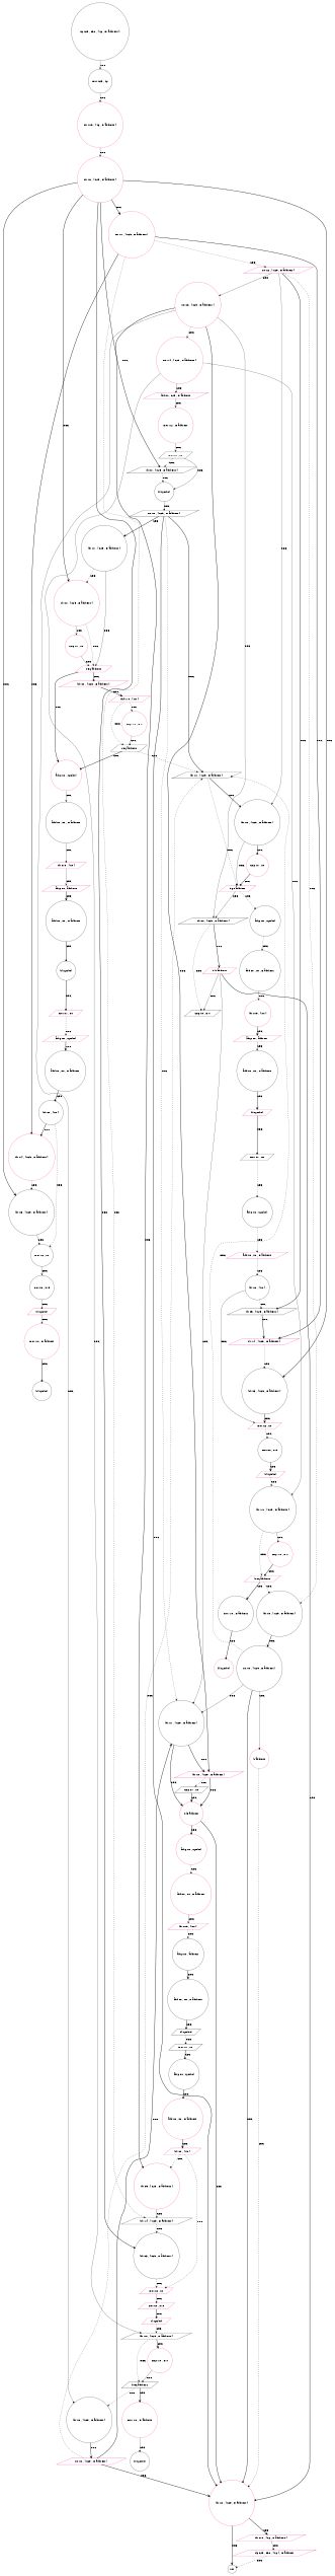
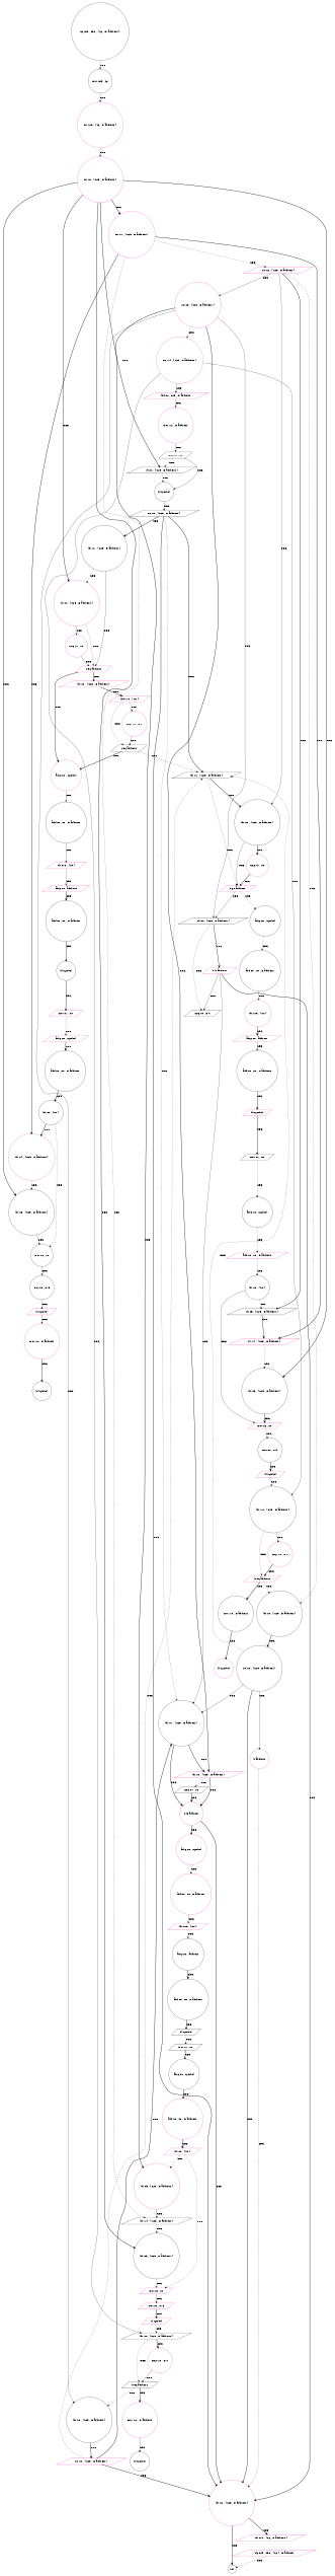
  digraph {
    node [color=deeppink shape=circle]
    edge [arrowhead=vee style=bold]
    n1 [color=black label="stp x29 , x30 , [ sp , #- address ]!"]
    n2 [color=black label="mov x29 , sp"]
    n3 [label="str x19 , [ sp , # address ]"]
    n4 [label="str x0 , [ x29 , # address ]"]
    n5 [label="str w1 , [ x29 , # address ]"]
    n6 [color=black label="ldr x0 , [ x29 , # address ]" shape=parallelogram]
    n7 [label="ldr x0 , [ x29 , # address ]"]
    n8 [color=black label="ldr x3 , [ x29 , # address ]"]
    n9 [color=black label="ldr x3 , [ x29 , # address ]"]
    n10 [color=black label="ldr x3 , [ x29 , # address ]"]
    n11 [label="str x2 , [ x29 , # address ]" shape=parallelogram]
    n12 [label="ldr w4 , [ x29 , # address ]"]
    n13 [label="ldr w4 , [ x29 , # address ]" shape=parallelogram]
    n14 [color=black label="ldr w4 , [ x29 , # address ]" shape=parallelogram]
    n15 [color=black label="bl symbol"]
    n16 [label="b.eq address" shape=parallelogram]
    n17 [label="cmp x1 , x0"]
    n18 [color=black label="mov x2 , x0"]
    n19 [label="mov x2 , x0" shape=parallelogram]
    n20 [label="mov x2 , x0" shape=parallelogram]
    n21 [label="str x3 , [ x29 , # address ]"]
    n22 [color=black label="ldr x0 , [ x29 , # address ]"]
    n23 [color=black label="ldr x5 , [ x29 , # address ]" shape=parallelogram]
    n24 [color=black label="ldr x0 , [ x29 , # address ]"]
    n25 [label="str w4 , [ x29 , # address ]"]
    n26 [color=black label="ldr x0 , [ x29 , # address ]" shape=parallelogram]
    n27 [label="ldr x0 , [ x29 , # address ]" shape=parallelogram]
    n28 [label="ldr x5 , [ x29 , # address ]"]
    n29 [color=black label="ldr x0 , [ x29 , # address ]"]
    n30 [label="b.ge address" shape=parallelogram]
    n31 [label="cmp x1 , x0"]
    n32 [color=black label="str x0 , [ x29 , # address ]"]
    n33 [label="add x0 , x29 , # address" shape=parallelogram]
    n34 [color=black label="ldr w0 , [ x29 , # address ]"]
    n35 [color=black label="ldr w0 , [ x29 , # address ]" shape=parallelogram]
    n36 [color=black label="cmp x0 , # 0" shape=parallelogram]
    n37 [label="b.lt address" shape=parallelogram]
    n38 [label="b.le address"]
    n39 [color=black label="cmp x1 , x0" shape=parallelogram]
    n40 [label="str x0 , [ x29 , # address ]" shape=parallelogram]
    n41 [label="mov w2 , # address"]
    n42 [label="cmp w0 , # 0"]
    n43 [label="b.eq address" shape=parallelogram]
    n44 [label="cmp w0 , # 0"]
    n45 [color=black label="b.eq address" shape=parallelogram]
    n46 [color=black label="mov x1 , x0" shape=parallelogram]
    n47 [color=black label="str x0 , [ x29 , # address ]" shape=parallelogram]
    n48 [color=black label="ldr x1 , [ x29 , # address ]"]
    n49 [color=black label="ldr x1 , [ x29 , # address ]" shape=parallelogram]
    n50 [label="ldr x0 , [ x29 , # address ]"]
    n51 [color=black label="ldr x1 , [ x29 , # address ]"]
    n52 [label="ldr x19 , [ sp , # address ]" shape=parallelogram]
    n53 [color=black label=ret]
    n54 [label="adrp x0 , symbol"]
    n55 [label="ldr x0 , [ x29 , # address ]" shape=parallelogram]
    n56 [color=black label="add x0 , x0 , # address"]
    n57 [label="ldrb w0 , [ x0 ]" shape=parallelogram]
    n58 [label="ldr x19 , [ x0 ]" shape=parallelogram]
    n59 [label="cmp w0 , # 0"]
    n60 [color=black label="b.eq address" shape=parallelogram]
    n61 [label="adrp x0 , address" shape=parallelogram]
    n62 [color=black label="add x0 , x0 , # address"]
    n63 [color=black label="bl symbol"]
    n64 [label="mov x1 , x0" shape=parallelogram]
    n65 [label="adrp x0 , symbol" shape=parallelogram]
    n66 [color=black label="add x0 , x0 , # address"]
    n67 [color=black label="ldr x0 , [ x0 ]"]
    n68 [color=black label="mov x0 , x19"]
    n69 [label="bl symbol" shape=parallelogram]
    n70 [label="mov w0 , # address"]
    n71 [color=black label="bl symbol"]
    n72 [color=black label="adrp x0 , symbol"]
    n73 [color=black label="add x0 , x0 , # address"]
    n74 [label="ldr x19 , [ x0 ]"]
    n75 [label="ldp x29 , x30 , [ sp ] , # address" shape=parallelogram]
    n76 [label="adrp x0 , symbol"]
    n77 [label="adrp x0 , address" shape=parallelogram]
    n78 [color=black label="add x0 , x0 , # address"]
    n79 [label="bl symbol" shape=parallelogram]
    n80 [color=black label="mov x1 , x0" shape=parallelogram]
    n81 [color=black label="adrp x0 , symbol"]
    n82 [label="add x0 , x0 , # address" shape=parallelogram]
    n83 [color=black label="ldr x0 , [ x0 ]"]
    n84 [color=black label="mov x0 , x19"]
    n85 [label="bl symbol" shape=parallelogram]
    n86 [color=black label="mov w0 , # address"]
    n87 [label="bl symbol"]
    n88 [label="b address"]
    n89 [label="add x0 , x0 , # address"]
    n90 [label="ldr x19 , [ x0 ]" shape=parallelogram]
    n91 [color=black label="adrp x0 , address"]
    n92 [color=black label="add x0 , x0 , # address"]
    n93 [color=black label="bl symbol" shape=parallelogram]
    n94 [color=black label="mov x1 , x0" shape=parallelogram]
    n95 [color=black label="adrp x0 , symbol"]
    n96 [label="add x0 , x0 , # address"]
    n97 [label="ldr x0 , [ x0 ]" shape=parallelogram]
    n98 [label="mov x0 , x19" shape=parallelogram]
    n99 [label="bl symbol" shape=parallelogram]
    n100 [label="mov w0 , # address"]
    n101 [color=black label="bl symbol"]
    n1 -> n2 [label=CFG style=solid]
    n2 -> n3 [label=CFG style=solid]
    n3 -> n4 [label=CFG style=solid]
    n4 -> n5 [label=CFG]
    n4 -> n6 [arrowhead=dot label=DFG]
    n4 -> n7 [label=DFG]
    n4 -> n8 [label=DFG]
    n4 -> n9 [label=DFG]
    n4 -> n10 [arrowhead=dot label=DFG]
    n5 -> n11 [label=CFG style=dashed]
    n5 -> n12 [arrowhead=dot label=DFG]
    n5 -> n13 [label=DFG]
    n5 -> n14 [label=DFG style=dashed]
    n6 -> n15 [label=DFG style=dashed]
    n7 -> n16 [label=DFG style=dashed]
    n7 -> n17 [label=CFG style=solid]
    n8 -> n18 [arrowhead=dot label=CFG style=solid]
    n9 -> n19 [label=CFG]
    n10 -> n20 [label=CFG style=dashed]
    n11 -> n21 [label=CFG style=solid]
    n11 -> n22 [label=DFG style=solid]
    n11 -> n23 [arrowhead=dot label=DFG]
    n11 -> n24 [label=DFG style=dashed]
    n12 -> n8 [arrowhead=dot label=CFG style=dashed]
    n13 -> n9 [arrowhead=dot label=CFG style=dashed]
    n14 -> n10 [label=CFG style=dashed]
    n15 -> n47 [arrowhead=dot label=DFG style=solid]
    n16 -> n54 [label=CFG]
    n16 -> n55 [arrowhead=dot label=CFG]
    n17 -> n16 [label=CFG style=solid]
    n18 -> n68 [label=CFG style=solid]
    n19 -> n84 [arrowhead=dot label=CFG style=dashed]
    n20 -> n98 [arrowhead=dot label=CFG style=solid]
    n21 -> n25 [label=CFG style=dashed]
    n21 -> n26 [label=DFG style=solid]
    n21 -> n27 [label=DFG]
    n21 -> n28 [arrowhead=dot label=DFG]
    n21 -> n29 [arrowhead=dot label=DFG style=solid]
    n22 -> n30 [label=DFG style=solid]
    n22 -> n31 [arrowhead=dot label=CFG]
    n23 -> n13 [label=CFG]
    n24 -> n32 [label=DFG]
    n25 -> n33 [arrowhead=dot label=CFG style=solid]
    n25 -> n34 [label=DFG style=solid]
    n25 -> n35 [arrowhead=dot label=DFG style=solid]
    n26 -> n36 [arrowhead=dot label=CFG style=dashed]
    n26 -> n37 [label=DFG]
    n27 -> n38 [label=DFG]
    n27 -> n39 [label=CFG style=dashed]
    n28 -> n14 [label=CFG style=solid]
    n29 -> n40 [label=DFG]
    n30 -> n26 [label=CFG style=solid]
    n30 -> n72 [arrowhead=dot label=CFG style=dashed]
    n31 -> n30 [arrowhead=dot label=CFG]
    n32 -> n49 [arrowhead=dot label=DFG style=dashed]
    n32 -> n50 [arrowhead=dot label=DFG]
    n32 -> n51 [arrowhead=dot label=DFG style=solid]
    n32 -> n88 [arrowhead=dot label=CFG style=solid]
    n33 -> n41 [label=CFG style=solid]
    n34 -> n42 [arrowhead=dot label=CFG style=solid]
    n34 -> n43 [label=DFG style=dashed]
    n35 -> n44 [label=CFG]
    n35 -> n45 [label=DFG style=dashed]
    n37 -> n36 [label=CFG style=solid]
    n37 -> n50 [arrowhead=dot label=CFG]
    n37 -> n51 [arrowhead=dot label=CFG style=solid]
    n38 -> n50 [arrowhead=dot label=CFG]
    n38 -> n76 [arrowhead=dot label=CFG]
    n39 -> n38 [label=CFG]
    n40 -> n49 [label=DFG style=dashed]
    n40 -> n50 [label=DFG]
    n40 -> n51 [label=DFG]
    n41 -> n46 [label=CFG style=solid]
    n42 -> n43 [arrowhead=dot label=CFG]
    n43 -> n24 [arrowhead=dot label=CFG style=dashed]
    n43 -> n86 [label=CFG]
    n44 -> n45 [arrowhead=dot label=CFG style=solid]
    n45 -> n29 [label=CFG style=dashed]
    n45 -> n100 [label=CFG]
    n46 -> n6 [label=CFG style=dashed]
    n46 -> n15 [label=DFG style=solid]
    n47 -> n48 [label=CFG]
    n47 -> n49 [arrowhead=dot label=DFG]
    n47 -> n50 [arrowhead=dot label=DFG]
    n47 -> n51 [label=DFG style=dashed]
    n48 -> n7 [arrowhead=dot label=CFG style=dashed]
    n48 -> n16 [label=DFG style=solid]
    n49 -> n22 [arrowhead=dot label=CFG]
    n49 -> n30 [arrowhead=dot label=DFG style=dashed]
    n50 -> n52 [label=CFG]
    n50 -> n53 [label=DFG]
    n51 -> n27 [label=CFG]
    n51 -> n38 [label=DFG]
-   n52 -> n75 [arrowhead=dot label=CFG style=solid]
    n54 -> n56 [label=CFG style=solid]
    n55 -> n57 [label=DFG]
    n56 -> n58 [arrowhead=dot label=CFG style=solid]
    n57 -> n59 [label=CFG style=dashed]
    n57 -> n60 [label=DFG style=dashed]
    n58 -> n61 [label=CFG style=solid]
    n59 -> n60 [arrowhead=dot label=CFG style=solid]
    n60 -> n49 [label=CFG style=dashed]
    n60 -> n54 [arrowhead=dot label=CFG]
    n61 -> n62 [label=CFG]
    n62 -> n63 [arrowhead=dot label=CFG]
    n63 -> n64 [arrowhead=dot label=DFG]
    n64 -> n65 [label=CFG style=dashed]
    n65 -> n66 [label=CFG]
    n66 -> n67 [arrowhead=dot label=CFG]
    n67 -> n12 [arrowhead=dot label=CFG]
    n67 -> n18 [label=DFG style=dashed]
    n68 -> n69 [arrowhead=dot label=CFG style=solid]
    n69 -> n70 [label=CFG style=solid]
    n70 -> n71 [arrowhead=dot label=CFG]
    n72 -> n73 [label=CFG style=dashed]
    n73 -> n74 [label=CFG style=solid]
    n74 -> n77 [label=CFG]
    n75 -> n53 [arrowhead=dot label=CFG style=dashed]
    n76 -> n89 [arrowhead=dot label=CFG style=dashed]
    n77 -> n78 [label=CFG style=solid]
    n78 -> n79 [label=CFG]
    n79 -> n80 [arrowhead=dot label=DFG]
    n80 -> n81 [arrowhead=dot label=CFG style=dashed]
    n81 -> n82 [arrowhead=dot label=CFG style=dashed]
    n82 -> n83 [arrowhead=dot label=CFG style=dashed]
    n83 -> n19 [label=DFG style=solid]
    n83 -> n23 [arrowhead=dot label=CFG style=dashed]
    n84 -> n85 [label=CFG]
    n85 -> n34 [label=CFG style=dashed]
    n86 -> n87 [arrowhead=dot label=CFG]
    n88 -> n50 [arrowhead=dot label=CFG style=dashed]
    n89 -> n90 [label=CFG style=solid]
    n90 -> n91 [label=CFG style=dashed]
    n91 -> n92 [label=CFG]
    n92 -> n93 [arrowhead=dot label=CFG]
    n93 -> n94 [arrowhead=dot label=DFG style=dashed]
    n94 -> n95 [arrowhead=dot label=CFG]
    n95 -> n96 [arrowhead=dot label=CFG]
    n96 -> n97 [label=CFG]
    n97 -> n20 [arrowhead=dot label=DFG style=dashed]
    n97 -> n28 [arrowhead=dot label=CFG style=dashed]
    n98 -> n99 [arrowhead=dot label=CFG]
    n99 -> n35 [label=CFG style=dashed]
    n100 -> n101 [arrowhead=dot label=CFG style=solid]
  }
